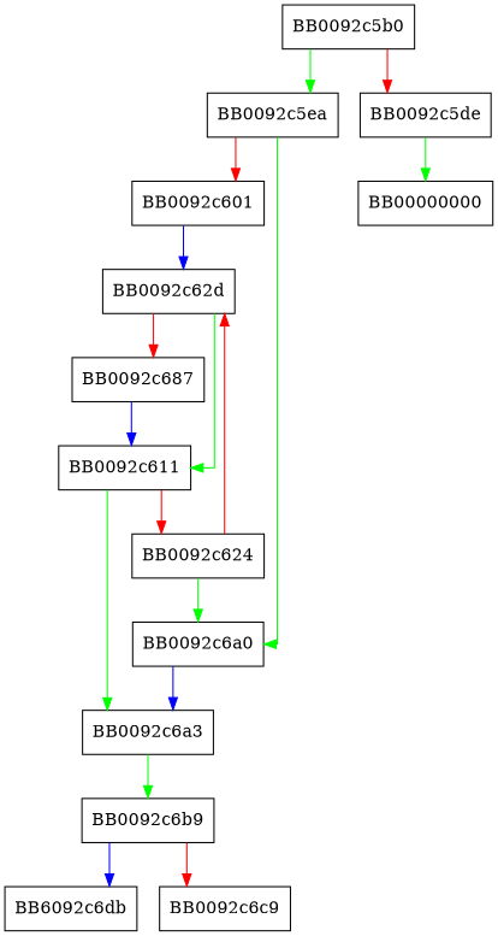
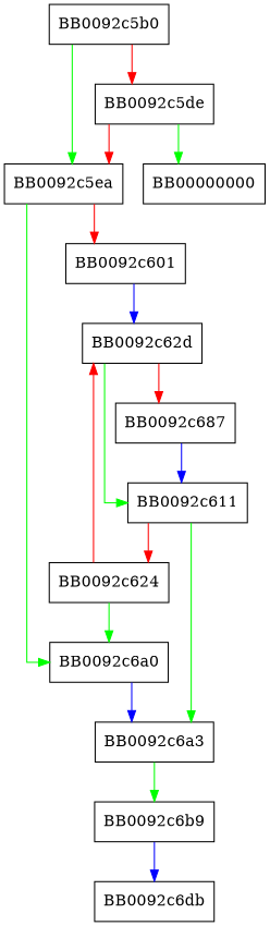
  digraph {
    splines=ortho
    node [shape=box]
    edge [color=green]
    BB0092c5b0
    BB0092c5ea
    BB0092c5de
    BB0092c6a0
    BB0092c601
    BB00000000
    BB0092c6a3
    BB0092c62d
    BB0092c6b9
    n10 [label=BB0092c611]
    BB0092c687
    BB0092c624
-   BB0092c6db [label=BB6092c6db]
-   BB0092c6c9
+   BB0092c6db
    BB0092c5b0 -> BB0092c5ea
    BB0092c5b0 -> BB0092c5de [color=red]
    BB0092c5ea -> BB0092c6a0
    BB0092c5ea -> BB0092c601 [color=red]
+   BB0092c5de -> BB0092c5ea [color=red]
    BB0092c5de -> BB00000000
    BB0092c6a0 -> BB0092c6a3 [color=blue]
    BB0092c601 -> BB0092c62d [color=blue]
    BB0092c6a3 -> BB0092c6b9
    BB0092c62d -> n10
    BB0092c62d -> BB0092c687 [color=red]
    BB0092c6b9 -> BB0092c6db [color=blue]
-   BB0092c6b9 -> BB0092c6c9 [color=red]
    n10 -> BB0092c6a3
    n10 -> BB0092c624 [color=red]
    BB0092c687 -> n10 [color=blue]
    BB0092c624 -> BB0092c6a0
    BB0092c624 -> BB0092c62d [color=red]
  }
